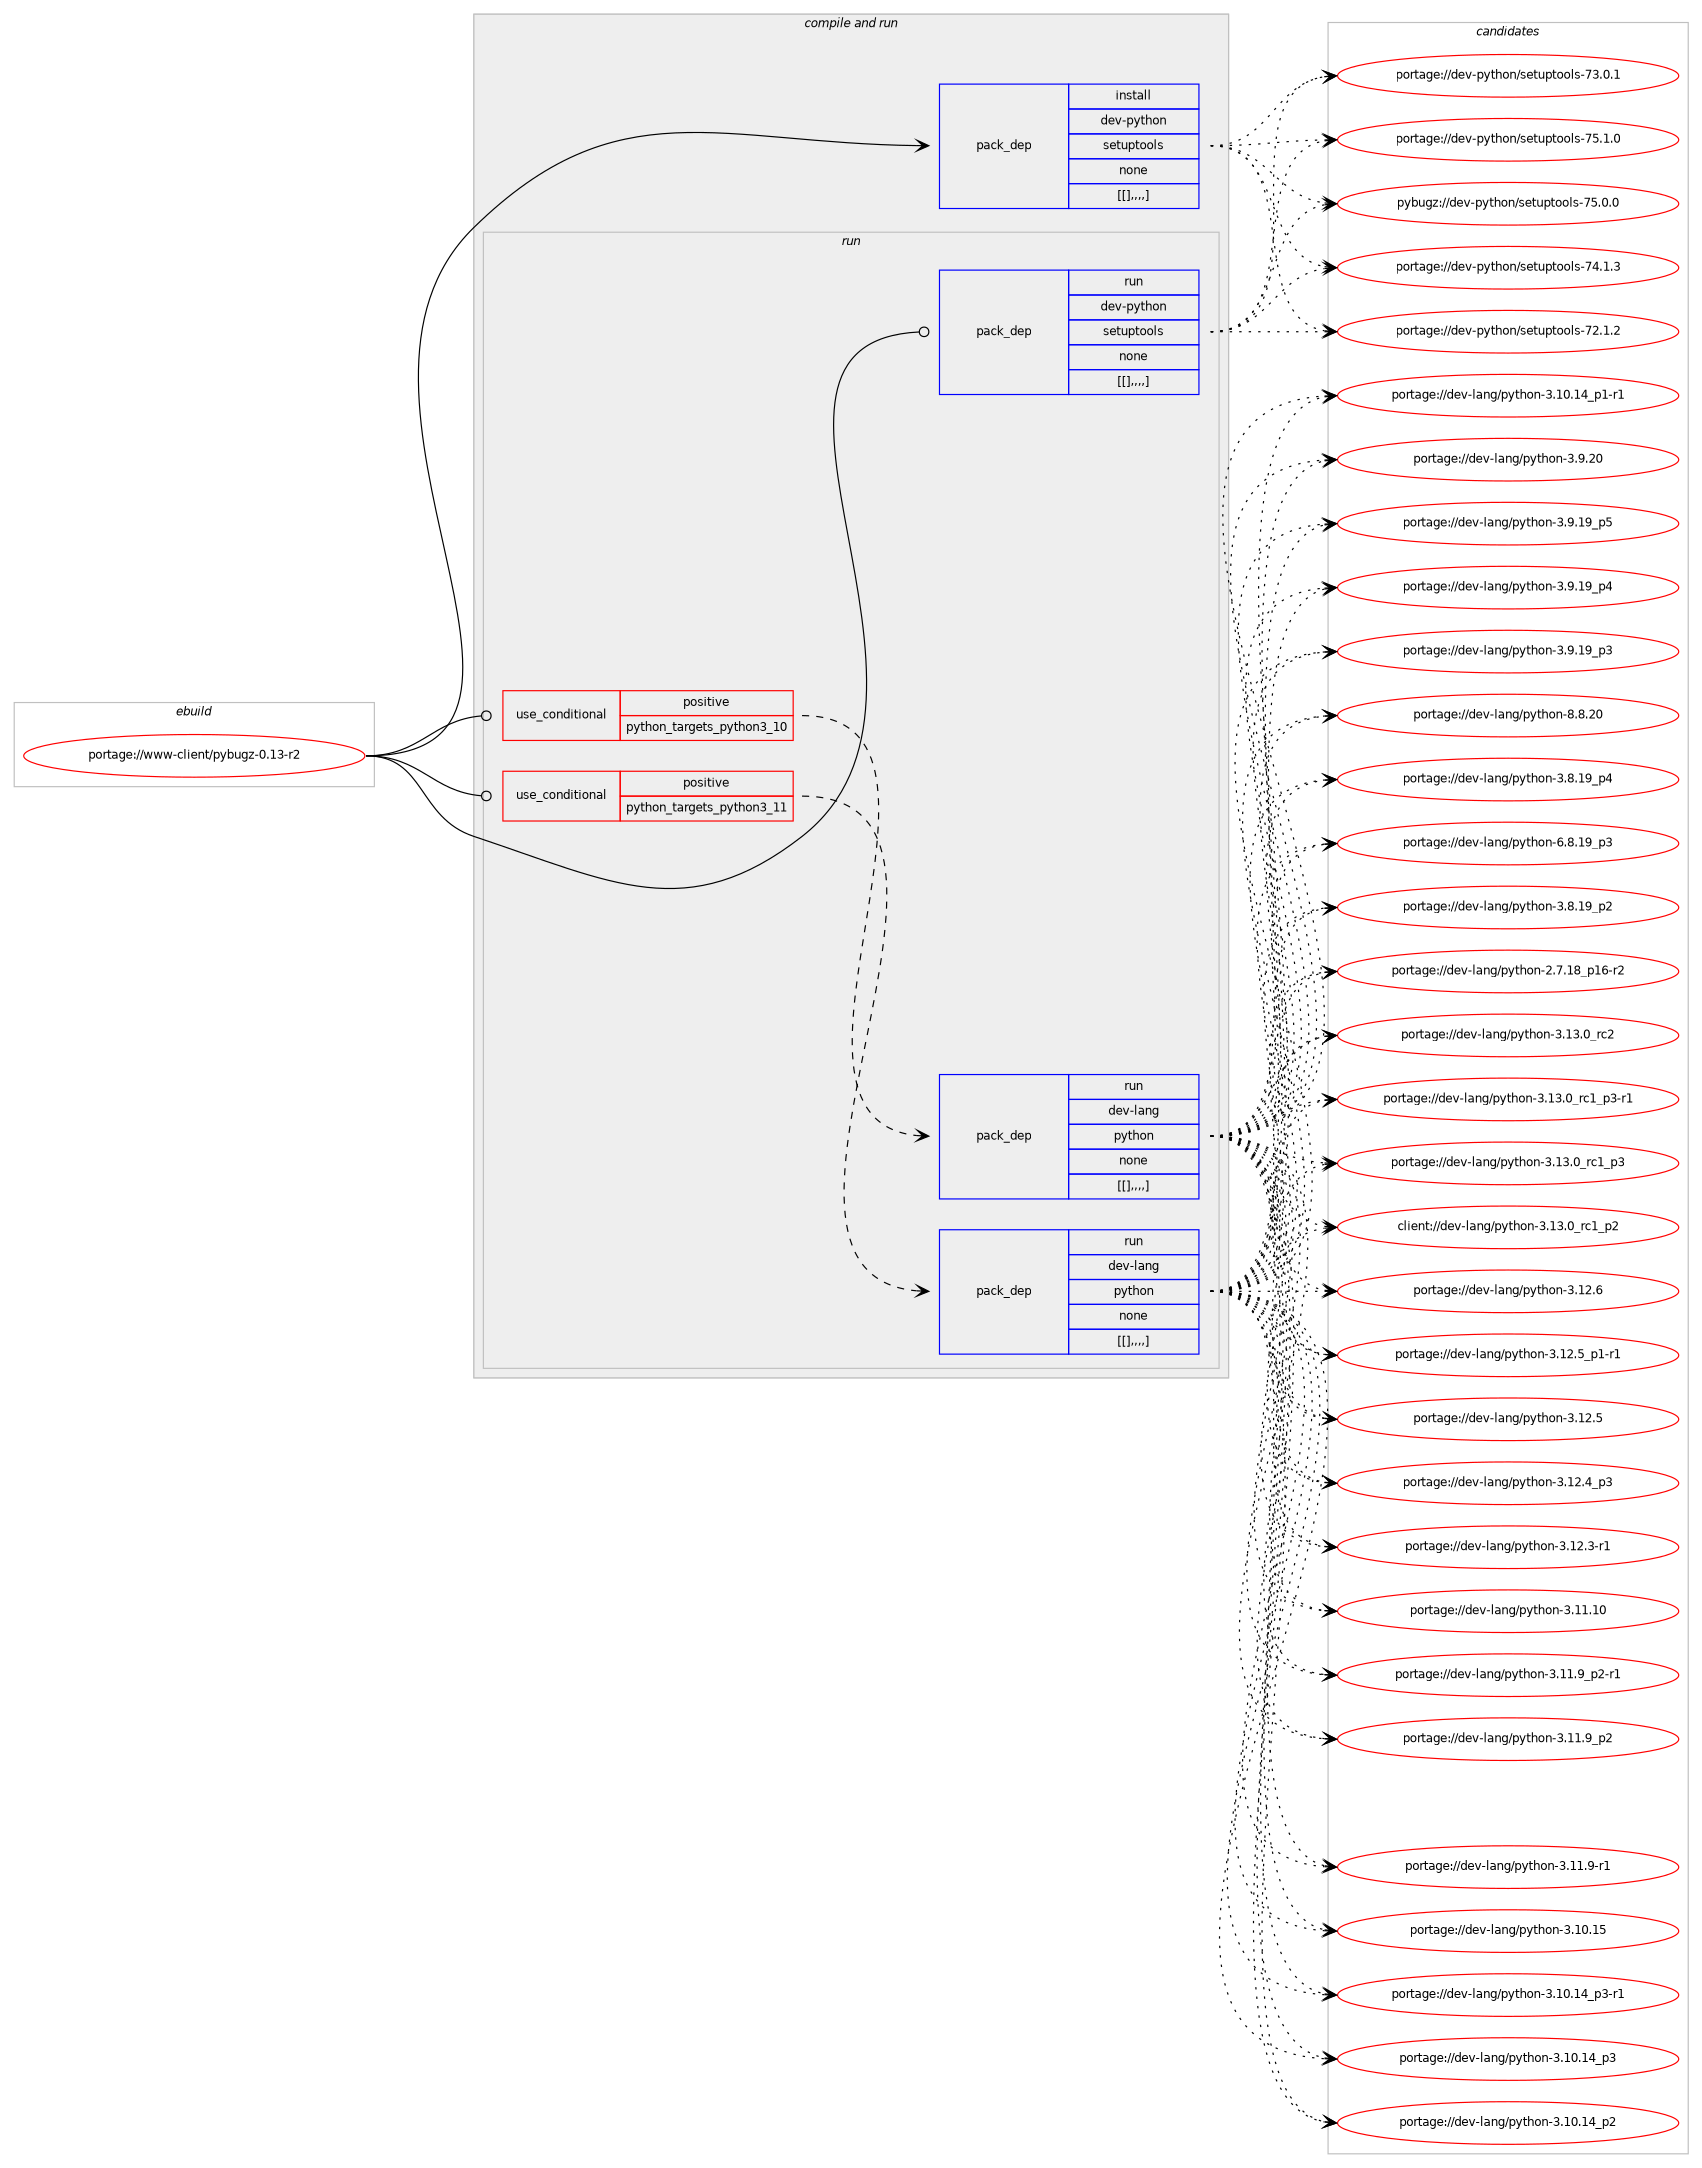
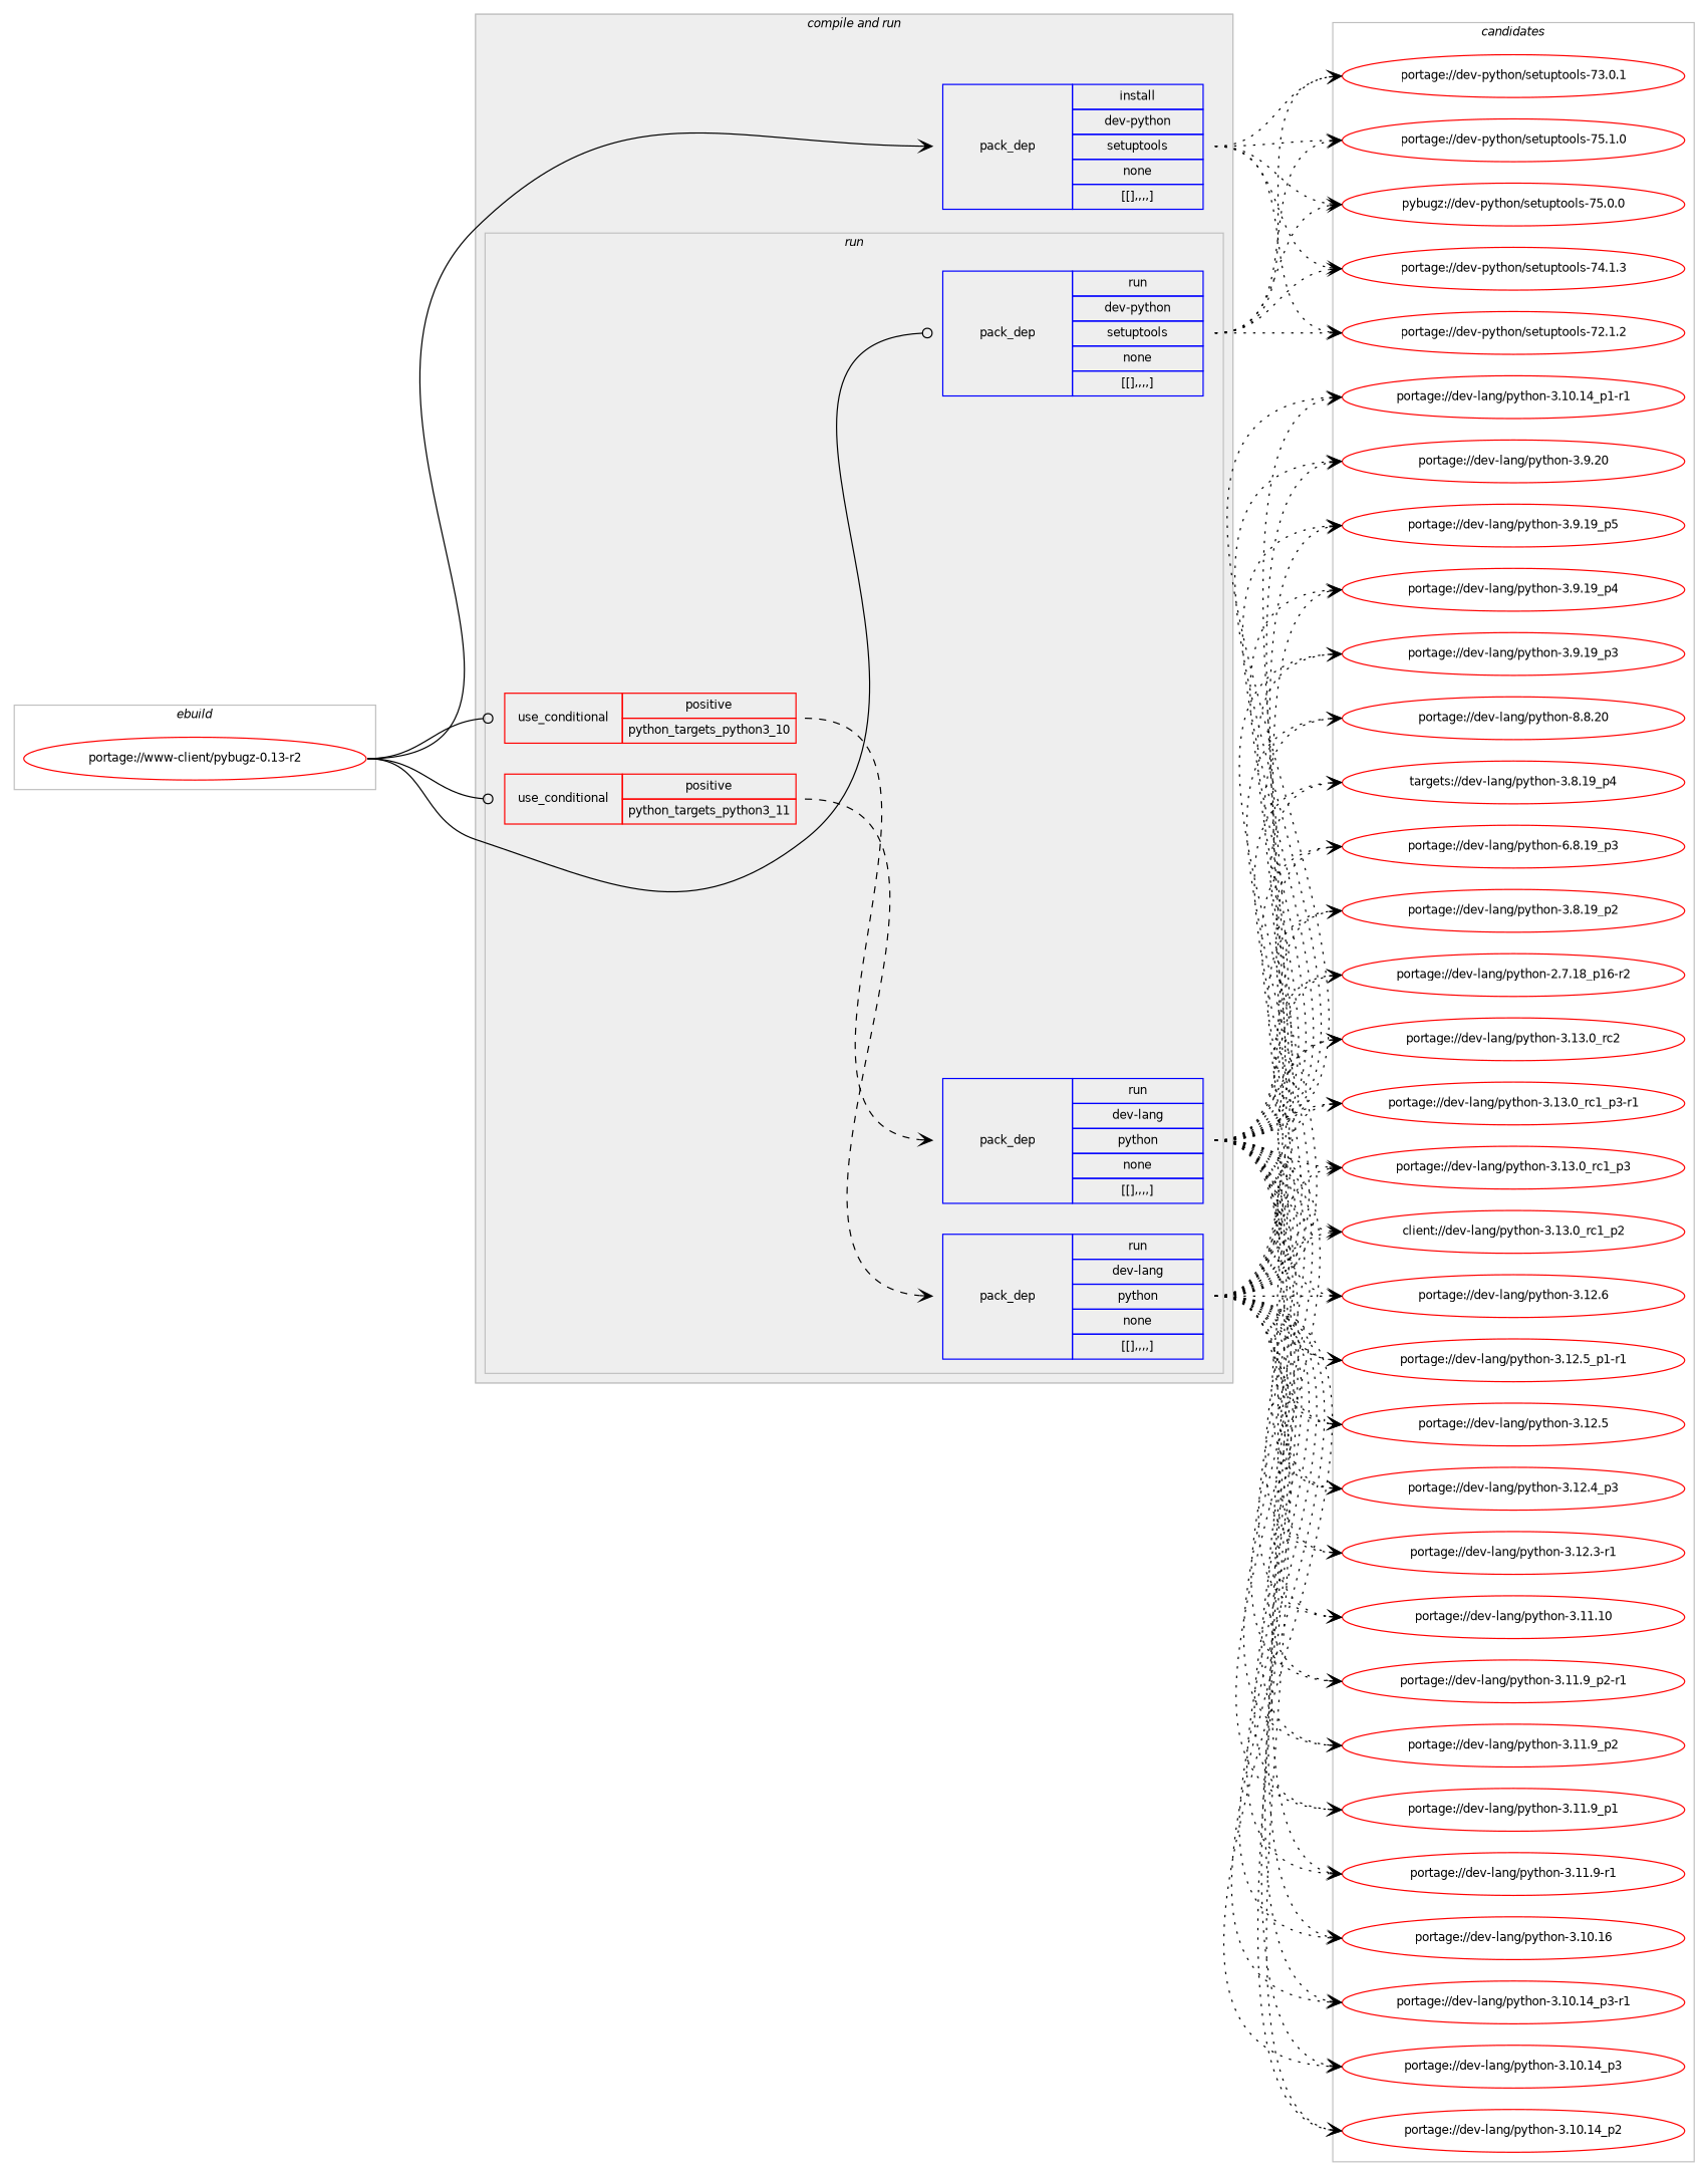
  digraph {
    compound=true
    concentrate=true
    fontname=Helvetica
    fontsize=10
    newrank=true
    rankdir=LR
    ranksep=1.5
    node [color=red fontname=Helvetica fontsize=10]
    edge [arrowhead=vee headport=w style=dotted tailport=e weight=100]
    n1 [label="portage://www-client/pybugz-0.13-r2" width=4]
    n2 [color=blue label=<<TABLE BORDER="0" CELLBORDER="1" CELLSPACING="0" CELLPADDING="4" WIDTH="220"><TR><TD ROWSPAN="6" CELLPADDING="30">pack_dep</TD></TR><TR><TD WIDTH="110">install</TD></TR><TR><TD>dev-python</TD></TR><TR><TD>setuptools</TD></TR><TR><TD>none</TD></TR><TR><TD>[[],,,,]</TD></TR></TABLE>> shape=none]
    n3 [color=blue label=<<TABLE BORDER="0" CELLBORDER="1" CELLSPACING="0" CELLPADDING="4" WIDTH="220"><TR><TD ROWSPAN="6" CELLPADDING="30">pack_dep</TD></TR><TR><TD WIDTH="110">run</TD></TR><TR><TD>dev-lang</TD></TR><TR><TD>python</TD></TR><TR><TD>none</TD></TR><TR><TD>[[],,,,]</TD></TR></TABLE>> shape=none]
    n4 [label=<<TABLE BORDER="0" CELLBORDER="1" CELLSPACING="0" CELLPADDING="4"><TR><TD ROWSPAN="3" CELLPADDING="10">use_conditional</TD></TR><TR><TD>positive</TD></TR><TR><TD>python_targets_python3_10</TD></TR></TABLE>> shape=none]
    n5 [color=blue label=<<TABLE BORDER="0" CELLBORDER="1" CELLSPACING="0" CELLPADDING="4" WIDTH="220"><TR><TD ROWSPAN="6" CELLPADDING="30">pack_dep</TD></TR><TR><TD WIDTH="110">run</TD></TR><TR><TD>dev-lang</TD></TR><TR><TD>python</TD></TR><TR><TD>none</TD></TR><TR><TD>[[],,,,]</TD></TR></TABLE>> shape=none]
    n6 [label=<<TABLE BORDER="0" CELLBORDER="1" CELLSPACING="0" CELLPADDING="4"><TR><TD ROWSPAN="3" CELLPADDING="10">use_conditional</TD></TR><TR><TD>positive</TD></TR><TR><TD>python_targets_python3_11</TD></TR></TABLE>> shape=none]
    n7 [color=blue label=<<TABLE BORDER="0" CELLBORDER="1" CELLSPACING="0" CELLPADDING="4" WIDTH="220"><TR><TD ROWSPAN="6" CELLPADDING="30">pack_dep</TD></TR><TR><TD WIDTH="110">run</TD></TR><TR><TD>dev-python</TD></TR><TR><TD>setuptools</TD></TR><TR><TD>none</TD></TR><TR><TD>[[],,,,]</TD></TR></TABLE>> shape=none]
    n8 [label="portage://dev-python/setuptools-75.1.0" width=4]
    n9 [label="pybugz://dev-python/setuptools-75.0.0" width=4]
    n10 [label="portage://dev-python/setuptools-74.1.3" width=4]
    n11 [label="portage://dev-python/setuptools-72.1.2" width=4]
    n12 [label="portage://dev-python/setuptools-73.0.1" width=4]
    n13 [label="portage://dev-lang/python-3.13.0_rc2" width=4]
    n14 [label="portage://dev-lang/python-3.13.0_rc1_p3-r1" width=4]
    n15 [label="portage://dev-lang/python-3.13.0_rc1_p3" width=4]
    n16 [label="client://dev-lang/python-3.13.0_rc1_p2" width=4]
    n17 [label="portage://dev-lang/python-3.12.6" width=4]
    n18 [label="portage://dev-lang/python-3.12.5_p1-r1" width=4]
    n19 [label="portage://dev-lang/python-3.12.5" width=4]
    n20 [label="portage://dev-lang/python-3.12.4_p3" width=4]
    n21 [label="portage://dev-lang/python-3.12.3-r1" width=4]
    n22 [label="portage://dev-lang/python-3.11.10" width=4]
    n23 [label="portage://dev-lang/python-3.11.9_p2-r1" width=4]
    n24 [label="portage://dev-lang/python-3.11.9_p2" width=4]
+   n25 [label="portage://dev-lang/python-3.11.9_p1" width=4]
    n26 [label="portage://dev-lang/python-3.11.9-r1" width=4]
-   n27 [label="portage://dev-lang/python-3.10.15" width=4]
+   n27 [label="portage://dev-lang/python-3.10.16" width=4]
    n28 [label="portage://dev-lang/python-3.10.14_p3-r1" width=4]
    n29 [label="portage://dev-lang/python-3.10.14_p3" width=4]
    n30 [label="portage://dev-lang/python-3.10.14_p2" width=4]
    n31 [label="portage://dev-lang/python-3.10.14_p1-r1" width=4]
    n32 [label="portage://dev-lang/python-3.9.20" width=4]
    n33 [label="portage://dev-lang/python-3.9.19_p5" width=4]
    n34 [label="portage://dev-lang/python-3.9.19_p4" width=4]
    n35 [label="portage://dev-lang/python-3.9.19_p3" width=4]
    n36 [label="portage://dev-lang/python-8.8.20" width=4]
-   n37 [label="portage://dev-lang/python-3.8.19_p4" width=4]
+   n37 [label="targets://dev-lang/python-3.8.19_p4" width=4]
    n38 [label="portage://dev-lang/python-6.8.19_p3" width=4]
    n39 [label="portage://dev-lang/python-3.8.19_p2" width=4]
    n40 [label="portage://dev-lang/python-2.7.18_p16-r2" width=4]
    subgraph cluster_1 {
      color=gray
      label=<<i>ebuild</i>>
      n1
    }
    subgraph cluster_2 {
      color=gray
      label=<<i>dependencies</i>>
      subgraph cluster_3 {
        color=gray
        fillcolor="#eeeeee"
        label=<<i>compile</i>>
        style=filled
        subgraph sub_4 {
          color=gray
          fillcolor="#eeeeee"
          label=<<i>compile</i>>
          style=filled
          n2
        }
      }
      subgraph cluster_5 {
        color=gray
        fillcolor="#eeeeee"
        label=<<i>compile and run</i>>
        style=filled
      }
      subgraph cluster_6 {
        color=gray
        fillcolor="#eeeeee"
        label=<<i>run</i>>
        style=filled
        subgraph sub_7 {
          color=gray
          fillcolor="#eeeeee"
          label=<<i>run</i>>
          style=filled
          n4
          subgraph sub_8 {
            color=gray
            fillcolor="#eeeeee"
            label=<<i>run</i>>
            style=filled
            n3
          }
        }
        subgraph sub_9 {
          color=gray
          fillcolor="#eeeeee"
          label=<<i>run</i>>
          style=filled
          n6
          subgraph sub_10 {
            color=gray
            fillcolor="#eeeeee"
            label=<<i>run</i>>
            style=filled
            n5
          }
        }
        subgraph sub_11 {
          color=gray
          fillcolor="#eeeeee"
          label=<<i>run</i>>
          style=filled
          n7
        }
      }
    }
    subgraph cluster_12 {
      color=gray
      label=<<i>candidates</i>>
      rank=same
      subgraph sub_13 {
        color=black
        label=<<i>candidates</i>>
        nodesep=1
        rank=same
        n8
        n9
        n10
        n11
        n12
      }
      subgraph sub_14 {
        color=black
        label=<<i>candidates</i>>
        nodesep=1
        rank=same
        n13
        n14
        n15
        n16
        n17
        n18
        n19
        n20
        n21
        n22
        n23
        n24
+       n25
        n26
        n27
        n28
        n29
        n30
        n31
        n32
        n33
        n34
        n35
        n36
        n37
        n38
        n39
        n40
      }
      subgraph sub_15 {
        color=black
        label=<<i>candidates</i>>
        nodesep=1
        rank=same
        n13
        n14
        n15
        n16
        n17
        n18
        n19
        n20
        n21
        n22
        n23
        n24
+       n25
        n26
        n27
        n28
        n29
        n30
        n31
        n32
        n33
        n34
        n35
        n36
        n37
        n38
        n39
        n40
      }
      subgraph sub_16 {
        color=black
        label=<<i>candidates</i>>
        nodesep=1
        rank=same
        n8
        n9
        n10
        n11
        n12
      }
    }
    n1 -> n2 [style=solid weight=20]
    n1 -> n4 [arrowhead=odot style=solid weight=20]
    n1 -> n6 [arrowhead=odot style=solid weight=20]
    n1 -> n7 [arrowhead=odot style=solid weight=20]
    n2 -> n8
    n2 -> n9
    n2 -> n10
    n2 -> n11
    n2 -> n12
    n3 -> n13
    n3 -> n14
    n3 -> n15
    n3 -> n16
    n3 -> n17
    n3 -> n18
    n3 -> n19
    n3 -> n20
    n3 -> n21
    n3 -> n22
    n3 -> n23
    n3 -> n24
+   n3 -> n25
    n3 -> n26
    n3 -> n27
    n3 -> n28
    n3 -> n29
    n3 -> n30
    n3 -> n31
    n3 -> n32
    n3 -> n33
    n3 -> n34
    n3 -> n35
    n3 -> n36
    n3 -> n37
    n3 -> n38
    n3 -> n39
    n3 -> n40
    n4 -> n3 [style=dashed weight=20]
    n5 -> n13
    n5 -> n14
    n5 -> n15
    n5 -> n16
    n5 -> n17
    n5 -> n18
    n5 -> n19
    n5 -> n20
    n5 -> n21
    n5 -> n22
    n5 -> n23
    n5 -> n24
+   n5 -> n25
    n5 -> n26
    n5 -> n27
    n5 -> n28
    n5 -> n29
    n5 -> n30
    n5 -> n31
    n5 -> n32
    n5 -> n33
    n5 -> n34
    n5 -> n35
    n5 -> n36
    n5 -> n37
    n5 -> n38
    n5 -> n39
    n5 -> n40
    n6 -> n5 [style=dashed weight=20]
    n7 -> n8
    n7 -> n9
    n7 -> n10
    n7 -> n11
    n7 -> n12
  }
